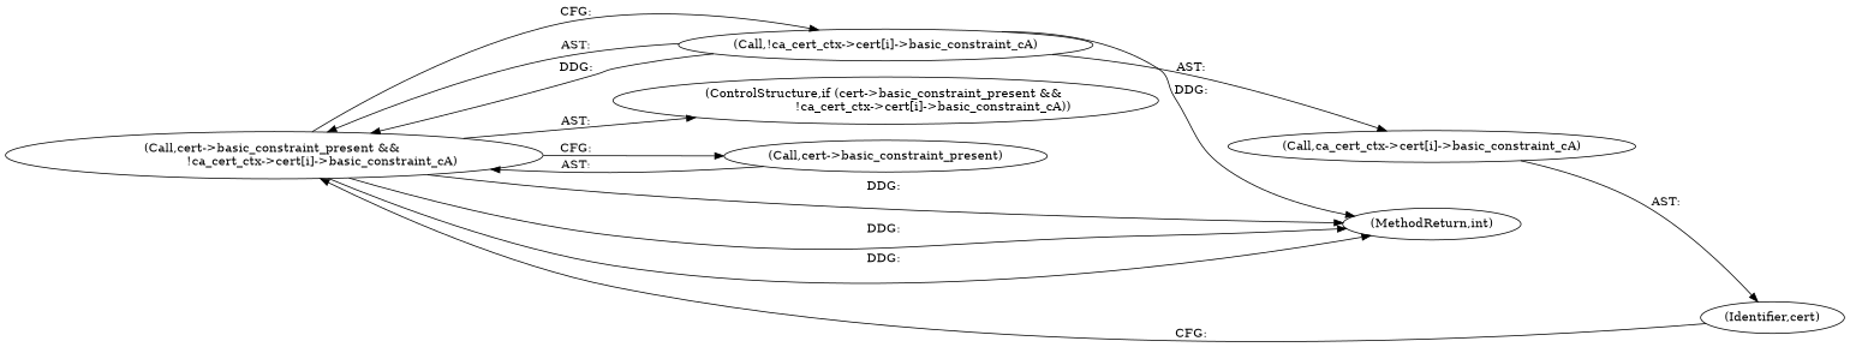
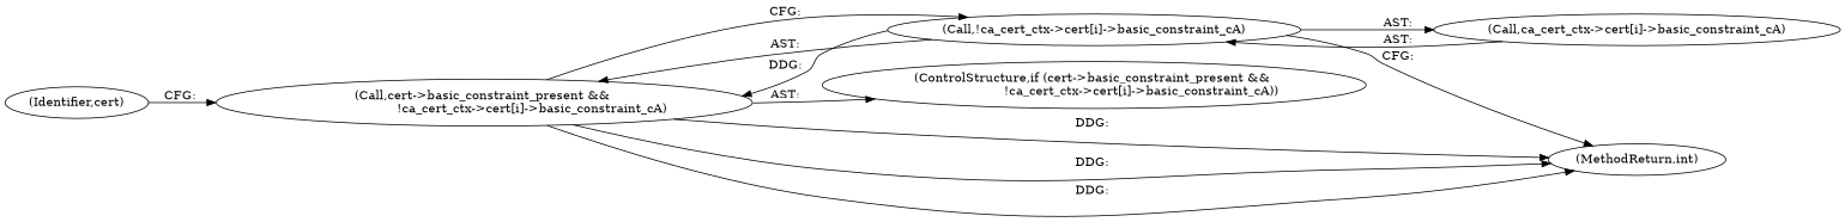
  digraph {
    rankdir=LR
    n1 [label="(Call,cert->basic_constraint_present && \n                        !ca_cert_ctx->cert[i]->basic_constraint_cA)"]
    n2 [label="(Call,!ca_cert_ctx->cert[i]->basic_constraint_cA)"]
    n3 [label="(ControlStructure,if (cert->basic_constraint_present && \n                        !ca_cert_ctx->cert[i]->basic_constraint_cA))"]
-   n4 [label="(Call,cert->basic_constraint_present)"]
    n5 [label="(MethodReturn,int)"]
    n6 [label="(Call,ca_cert_ctx->cert[i]->basic_constraint_cA)"]
    n7 [label="(Identifier,cert)"]
    n1 -> n2 [label="CFG: "]
    n1 -> n3 [label="AST: "]
-   n1 -> n4 [label="CFG: "]
    n1 -> n5 [label="DDG: "]
    n1 -> n5 [label="DDG: "]
    n1 -> n5 [label="DDG: "]
    n2 -> n1 [label="AST: "]
    n2 -> n1 [label="DDG: "]
-   n2 -> n5 [label="DDG: "]
+   n2 -> n5 [label="CFG: "]
    n2 -> n6 [label="AST: "]
-   n4 -> n1 [label="AST: "]
-   n6 -> n7 [label="AST: "]
+   n6 -> n2 [label="AST: "]
    n7 -> n1 [label="CFG: "]
  }
